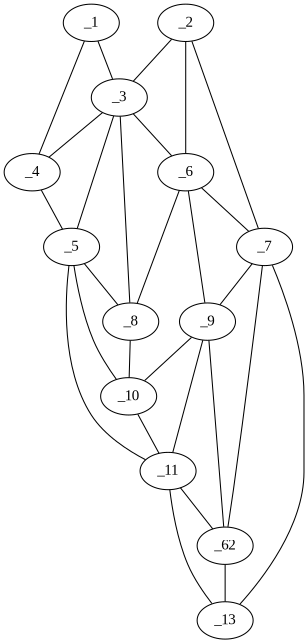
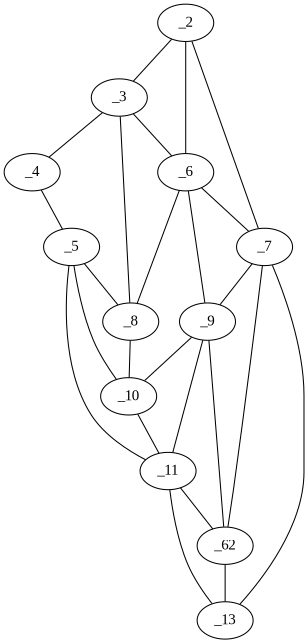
  graph {
    fontname="Liberation Serif"
    node [fontname="Liberation Serif" x=83]
    edge [fontname="Liberation Serif" valence=2]
-   _1 [x=20 y=82]
    _3 [x=55 y=87]
    _4 [x=58 y=124]
    _2 [x=47 y=2]
    _6 [x=80 y=72]
    _7 [y=8]
    _5 [x=79 y=112]
    _8 [y=104]
    _9 [x=89 y=67]
    n10 [label=_62 x=116 y=52]
    _13 [x=118 y=48]
    _10 [x=93 y=103]
    _11 [x=114 y=92]
-   _1 -- _3
-   _1 -- _4 [valence=1]
    _3 -- _4
    _3 -- _6
-   _3 -- _5 [valence=1]
    _3 -- _8
    _4 -- _5 [valence=1]
    _2 -- _3 [valence=1]
    _2 -- _6
    _2 -- _7 [valence=1]
    _6 -- _7
    _6 -- _8 [valence=1]
    _6 -- _9 [valence=1]
    _7 -- _9
    _7 -- n10 [valence=1]
    _7 -- _13 [valence=1]
    _5 -- _8
    _5 -- _10
    _5 -- _11 [valence=1]
    _8 -- _10 [valence=1]
    _9 -- n10
    _9 -- _10
    _9 -- _11
    n10 -- _13
    _10 -- _11
    _11 -- n10 [valence=1]
    _11 -- _13 [valence=1]
  }
